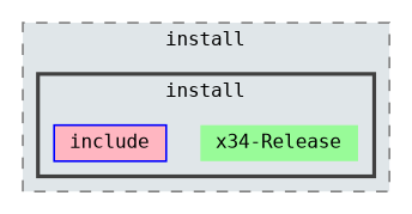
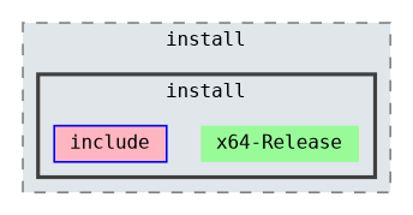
  digraph {
    compound=true
    node [fontname=Terminal fontsize=10 style=filled color=blue]
-   n1 [height=0.2 label="x34-Release" shape=plaintext width=0.4 fillcolor=palegreen]
+   n1 [height=0.2 label="x64-Release" shape=plaintext width=0.4 fillcolor=palegreen]
    n2 [fillcolor=lightpink height=0.2 label=include shape=box width=0.4]
    subgraph cluster_1 {
      bgcolor="#e0e6e9"
      fontname=Terminal
      fontsize=10
      label=install
      pencolor=grey50
      style="filled,dashed"
      subgraph cluster_2 {
        bgcolor="#e0e6e9"
        fontname=Terminal
        fontsize=10
        pencolor=grey25
        style="filled,bold"
        n1
        n2
      }
    }
  }
